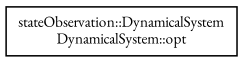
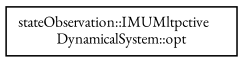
  digraph {
    rankdir=LR
    fontname="EB Garamond"
-   n1 [color=black fillcolor=white fontname="EB Garamond" fontsize=10 height=0.2 label="stateObservation::DynamicalSystem\lDynamicalSystem::opt" shape=record style=filled width=0.4]
+   n1 [color=black fillcolor=white fontname="EB Garamond" fontsize=10 height=0.2 label="stateObservation::IMUMltpctive\lDynamicalSystem::opt" shape=record style=filled width=0.4]
  }
